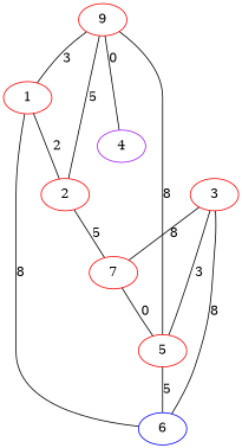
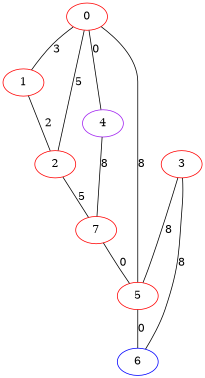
  graph {
    node [color=red weight=1]
-   0 [label=9]
+   0
    1
    2
    4 [color=purple weight=4]
    5 [weight=3]
    6 [color=blue weight=3]
    7 [weight=3]
    3
    0 -- 1 [label=3]
    0 -- 2 [label=5]
    0 -- 4 [label=0]
    0 -- 5 [label=8]
    1 -- 2 [label=2]
-   1 -- 6 [label=8]
    2 -- 7 [label=5]
-   5 -- 6 [label=5]
+   5 -- 6 [label=0]
    7 -- 5 [label=0]
-   3 -- 5 [label=3]
+   3 -- 5 [label=8]
    3 -- 6 [label=8]
-   3 -- 7 [label=8]
+   4 -- 7 [label=8]
  }
